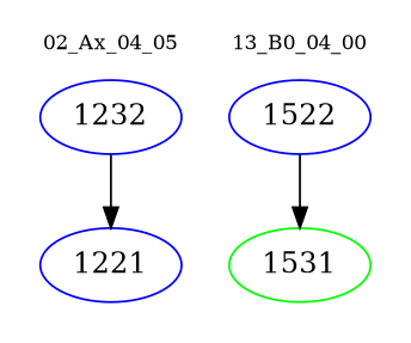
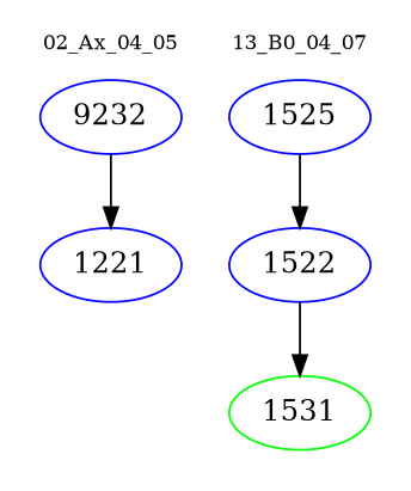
  digraph {
    node [color=blue]
    edge [color=black]
-   n1 [label=1232]
+   n1 [label=9232]
    n2 [label=1221]
+   n3 [label=1525]
    n4 [label=1522]
    n5 [color=green label=1531]
    subgraph cluster_1 {
      color=white
      fontsize=10
      label="02_Ax_04_05"
      n1
      n2
    }
    subgraph cluster_2 {
      color=white
      fontsize=10
-     label="13_B0_04_00"
+     label="13_B0_04_07"
+     n3
      n4
      n5
    }
    n1 -> n2
+   n3 -> n4
    n4 -> n5
  }
